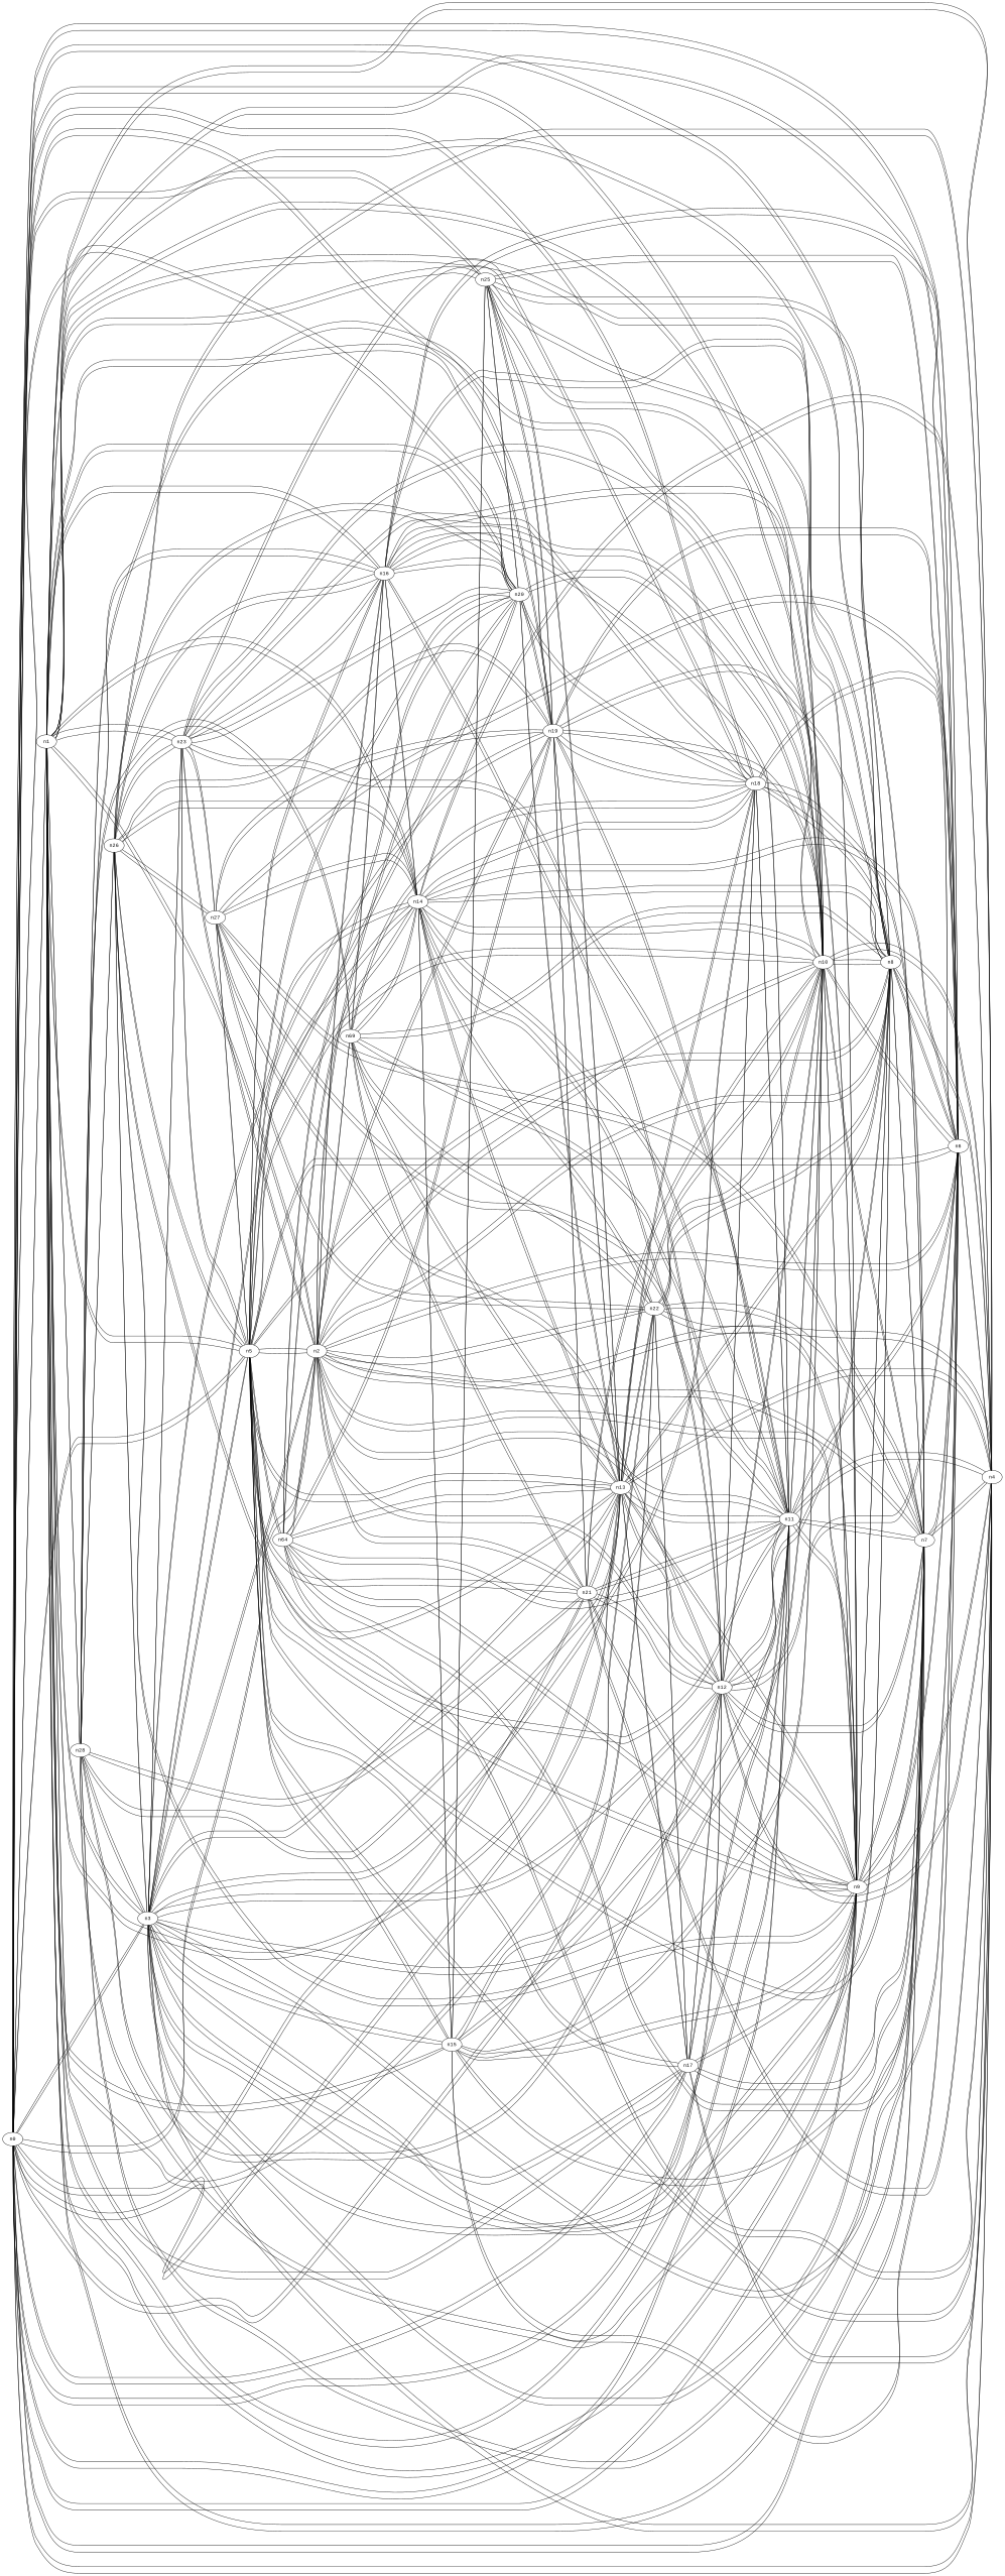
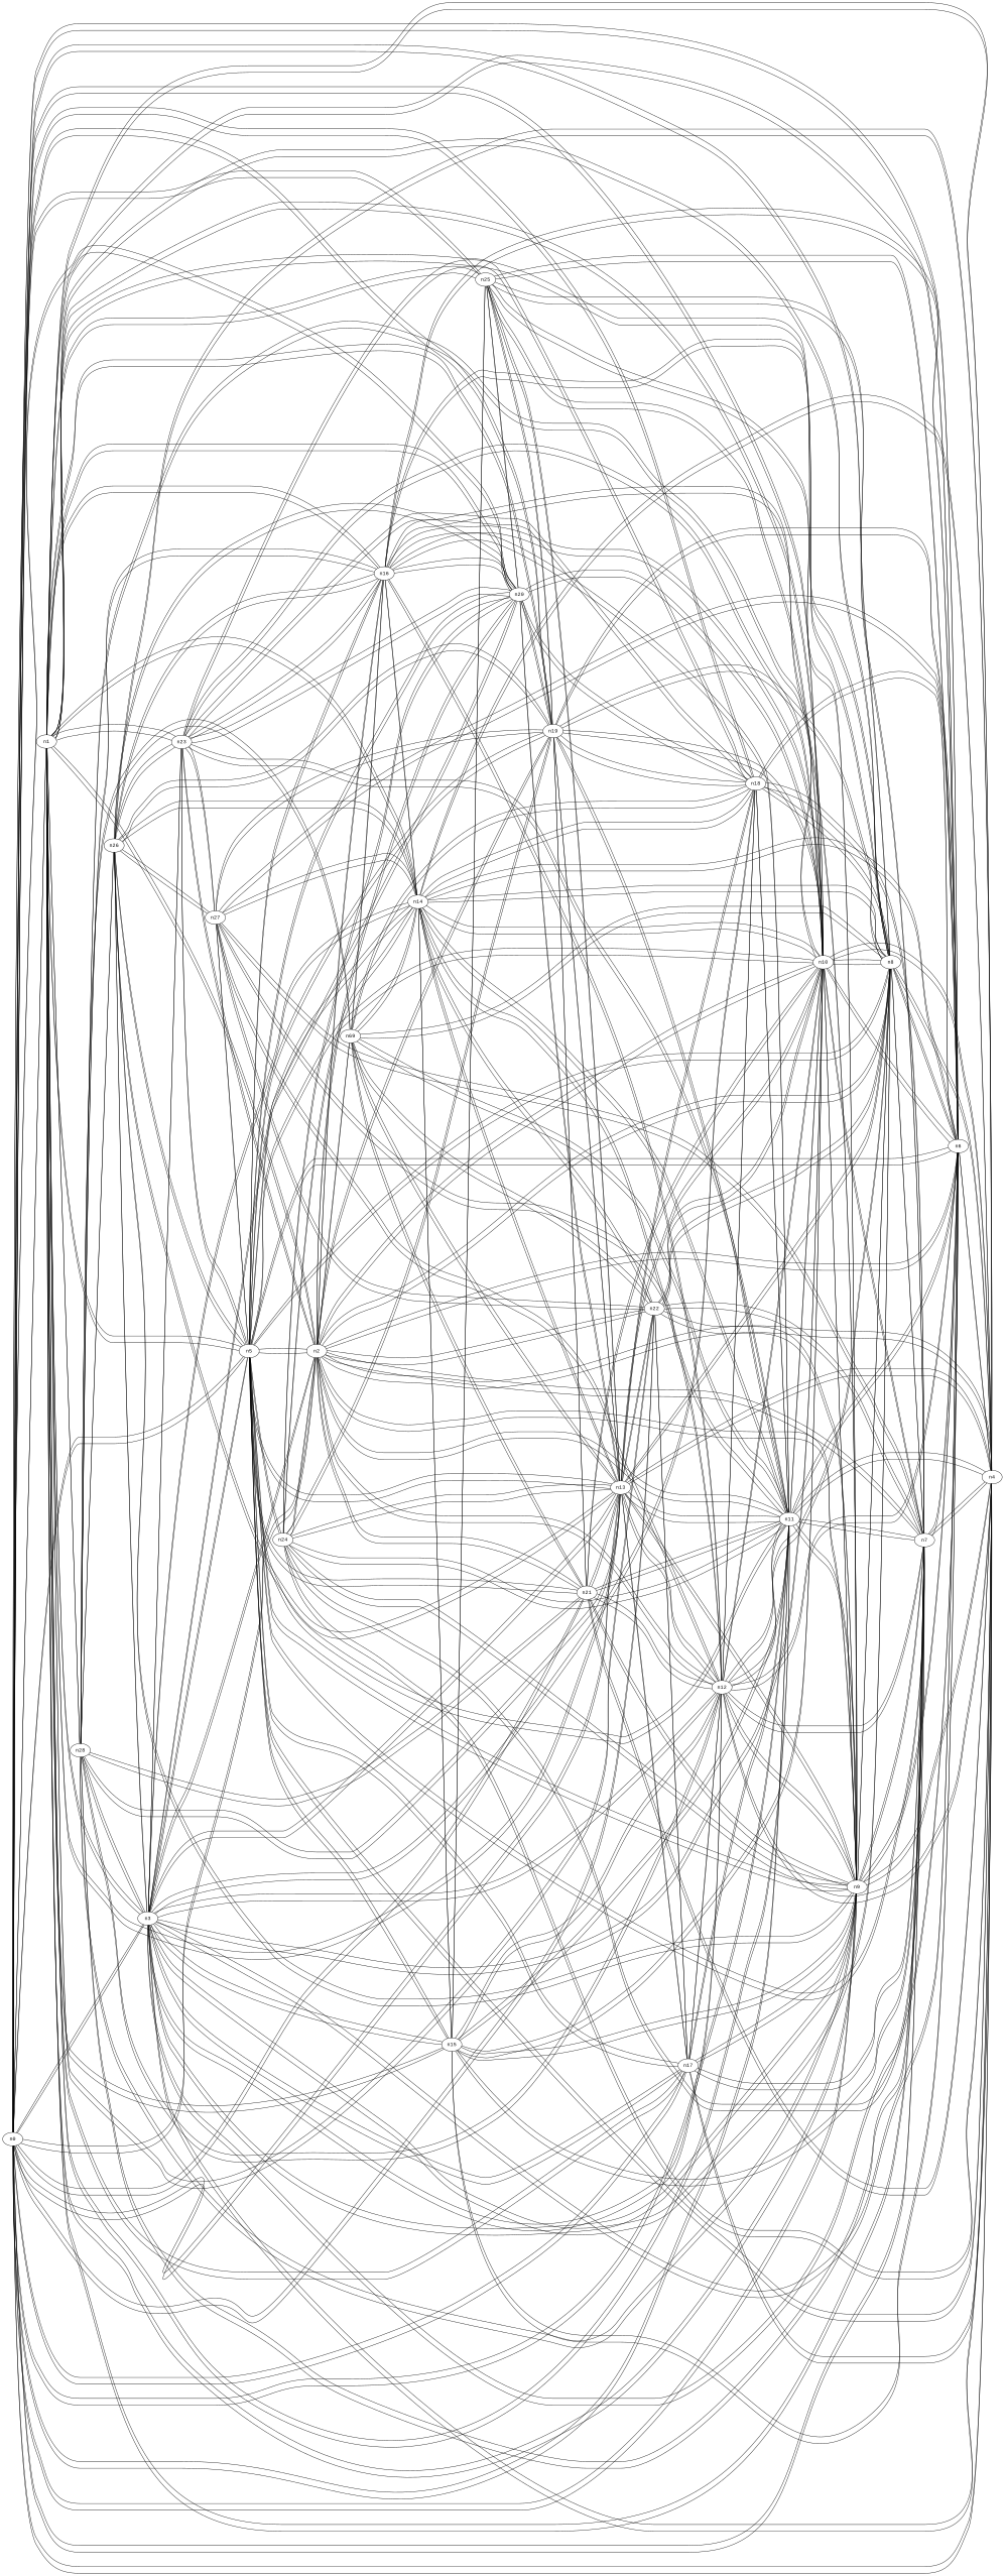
  graph {
    fontname="Liberation Mono"
    rankdir=LR
    node [fontname="Liberation Mono"]
    edge [fontname="Liberation Mono"]
    n0
    n1
    n2
    n3
    n4
    n5
    n6
    n7
    n8
    n9
    n10
    n11
    n12
    n13
    n17
    n18
    n19
    n20
    n21
    n22
    n25
    n14
    n15
    n16
    n23
    n28
-   n24 [label=n64]
+   n24
    n29 [label=n69]
    n26
    n27
    n0 -- n1
    n0 -- n2
    n0 -- n3
    n0 -- n4
    n0 -- n5
    n0 -- n6
    n0 -- n7
    n0 -- n8
    n0 -- n9
    n0 -- n10
    n0 -- n11
    n0 -- n12
    n0 -- n13
    n0 -- n17
    n0 -- n18
    n0 -- n19
    n0 -- n20
    n0 -- n21
    n0 -- n22
    n0 -- n25
    n1 -- n0
    n1 -- n2
    n1 -- n3
    n1 -- n4
    n1 -- n5
    n1 -- n6
    n1 -- n7
    n1 -- n8
    n1 -- n9
    n1 -- n10
    n1 -- n11
    n1 -- n13
    n1 -- n17
    n1 -- n18
    n1 -- n19
    n1 -- n20
    n1 -- n22
    n1 -- n25
    n1 -- n14
    n1 -- n15
    n1 -- n16
    n1 -- n23
    n1 -- n28
    n2 -- n0
    n2 -- n1
    n2 -- n3
    n2 -- n4
    n2 -- n5
    n2 -- n6
    n2 -- n7
    n2 -- n8
    n2 -- n9
    n2 -- n10
    n2 -- n11
    n2 -- n12
    n2 -- n19
    n2 -- n20
    n2 -- n21
    n2 -- n22
    n2 -- n16
    n2 -- n23
    n2 -- n24
    n2 -- n29
    n3 -- n0
    n3 -- n1
    n3 -- n2
    n3 -- n4
    n3 -- n5
    n3 -- n6
    n3 -- n7
    n3 -- n8
    n3 -- n9
    n3 -- n10
    n3 -- n11
    n3 -- n12
    n3 -- n13
    n3 -- n17
    n3 -- n18
    n3 -- n20
    n3 -- n14
    n3 -- n15
    n3 -- n23
    n3 -- n28
    n3 -- n26
    n4 -- n0
    n4 -- n1
    n4 -- n2
    n4 -- n3
    n4 -- n5
    n4 -- n6
    n4 -- n7
    n4 -- n8
    n4 -- n9
    n4 -- n10
    n4 -- n11
    n4 -- n12
    n4 -- n13
    n4 -- n17
    n4 -- n21
    n4 -- n14
    n4 -- n24
    n4 -- n26
    n5 -- n0
    n5 -- n1
    n5 -- n2
    n5 -- n3
    n5 -- n4
    n5 -- n6
    n5 -- n7
    n5 -- n8
    n5 -- n9
    n5 -- n10
    n5 -- n11
    n5 -- n13
    n5 -- n17
    n5 -- n19
    n5 -- n20
    n5 -- n21
    n5 -- n14
    n5 -- n15
    n5 -- n16
    n5 -- n23
    n5 -- n24
    n5 -- n26
    n5 -- n27
    n6 -- n0
    n6 -- n1
    n6 -- n2
    n6 -- n3
    n6 -- n4
    n6 -- n5
    n6 -- n7
    n6 -- n8
    n6 -- n9
    n6 -- n10
    n6 -- n11
    n6 -- n12
    n6 -- n18
    n6 -- n19
    n6 -- n25
    n6 -- n14
    n6 -- n15
    n6 -- n16
    n6 -- n24
    n6 -- n27
    n7 -- n0
    n7 -- n1
    n7 -- n2
    n7 -- n3
    n7 -- n4
    n7 -- n5
    n7 -- n6
    n7 -- n8
    n7 -- n9
    n7 -- n10
    n7 -- n11
    n7 -- n12
    n7 -- n17
    n7 -- n18
    n7 -- n22
    n7 -- n25
    n7 -- n15
    n7 -- n28
    n7 -- n27
    n8 -- n0
    n8 -- n1
    n8 -- n2
    n8 -- n3
    n8 -- n4
    n8 -- n5
    n8 -- n6
    n8 -- n7
    n8 -- n9
    n8 -- n10
    n8 -- n12
    n8 -- n13
    n8 -- n18
    n8 -- n19
    n8 -- n22
    n8 -- n14
    n8 -- n16
    n8 -- n23
    n8 -- n29
    n9 -- n0
    n9 -- n1
    n9 -- n2
    n9 -- n3
    n9 -- n4
    n9 -- n5
    n9 -- n6
    n9 -- n7
    n9 -- n8
    n9 -- n10
    n9 -- n11
    n9 -- n12
    n9 -- n13
    n9 -- n17
    n9 -- n21
    n9 -- n22
    n9 -- n25
    n9 -- n15
    n9 -- n16
    n9 -- n28
    n9 -- n24
    n9 -- n26
    n10 -- n0
    n10 -- n1
    n10 -- n2
    n10 -- n3
    n10 -- n4
    n10 -- n5
    n10 -- n6
    n10 -- n7
    n10 -- n8
    n10 -- n9
    n10 -- n11
    n10 -- n12
    n10 -- n13
    n10 -- n19
    n10 -- n20
    n10 -- n21
    n10 -- n22
    n10 -- n25
    n10 -- n14
    n10 -- n15
    n10 -- n16
    n10 -- n23
    n10 -- n28
    n11 -- n0
    n11 -- n1
    n11 -- n2
    n11 -- n3
    n11 -- n4
    n11 -- n5
    n11 -- n6
    n11 -- n7
    n11 -- n9
    n11 -- n10
    n11 -- n12
    n11 -- n13
    n11 -- n17
    n11 -- n18
    n11 -- n19
    n11 -- n21
    n11 -- n14
    n11 -- n15
    n11 -- n16
    n11 -- n23
    n11 -- n24
    n11 -- n29
    n11 -- n27
    n12 -- n0
    n12 -- n2
    n12 -- n3
    n12 -- n4
    n12 -- n6
    n12 -- n7
    n12 -- n8
    n12 -- n9
    n12 -- n10
    n12 -- n11
    n12 -- n13
    n12 -- n17
    n12 -- n18
    n12 -- n21
    n12 -- n14
    n12 -- n15
    n12 -- n16
    n12 -- n28
    n12 -- n27
    n13 -- n0
    n13 -- n1
    n13 -- n3
    n13 -- n4
    n13 -- n5
    n13 -- n8
    n13 -- n9
    n13 -- n10
    n13 -- n11
    n13 -- n12
    n13 -- n17
    n13 -- n18
    n13 -- n19
    n13 -- n20
    n13 -- n21
    n13 -- n22
    n13 -- n25
    n13 -- n14
    n13 -- n28
    n13 -- n24
    n13 -- n29
    n13 -- n26
    n17 -- n0
    n17 -- n1
    n17 -- n3
    n17 -- n4
    n17 -- n5
    n17 -- n7
    n17 -- n9
    n17 -- n11
    n17 -- n12
    n17 -- n13
    n17 -- n22
    n18 -- n0
    n18 -- n1
    n18 -- n3
    n18 -- n6
    n18 -- n7
    n18 -- n8
    n18 -- n11
    n18 -- n12
    n18 -- n13
    n18 -- n19
    n18 -- n20
    n18 -- n14
    n18 -- n23
    n18 -- n29
    n19 -- n0
    n19 -- n1
    n19 -- n2
    n19 -- n5
    n19 -- n6
    n19 -- n8
    n19 -- n10
    n19 -- n11
    n19 -- n13
    n19 -- n18
    n19 -- n20
    n19 -- n21
    n19 -- n25
    n19 -- n24
    n19 -- n26
    n19 -- n27
    n20 -- n0
    n20 -- n1
    n20 -- n2
    n20 -- n3
    n20 -- n5
    n20 -- n10
    n20 -- n13
    n20 -- n18
    n20 -- n19
    n20 -- n25
    n20 -- n16
    n20 -- n23
    n20 -- n24
    n20 -- n26
    n21 -- n0
    n21 -- n2
    n21 -- n4
    n21 -- n5
    n21 -- n9
    n21 -- n10
    n21 -- n11
    n21 -- n12
    n21 -- n13
    n21 -- n19
    n21 -- n28
    n21 -- n29
    n22 -- n0
    n22 -- n1
    n22 -- n2
    n22 -- n7
    n22 -- n8
    n22 -- n9
    n22 -- n10
    n22 -- n13
    n22 -- n17
    n22 -- n14
    n22 -- n29
    n22 -- n27
    n25 -- n0
    n25 -- n1
    n25 -- n6
    n25 -- n7
    n25 -- n9
    n25 -- n10
    n25 -- n13
    n25 -- n19
    n25 -- n20
    n25 -- n15
    n14 -- n1
    n14 -- n3
    n14 -- n4
    n14 -- n5
    n14 -- n6
    n14 -- n8
    n14 -- n10
    n14 -- n11
    n14 -- n12
    n14 -- n13
    n14 -- n18
    n14 -- n22
    n14 -- n15
    n14 -- n16
    n14 -- n24
    n14 -- n29
    n14 -- n26
    n14 -- n27
    n15 -- n1
    n15 -- n3
    n15 -- n5
    n15 -- n6
    n15 -- n7
    n15 -- n9
    n15 -- n10
    n15 -- n11
    n15 -- n12
    n15 -- n25
    n15 -- n14
    n16 -- n1
    n16 -- n2
    n16 -- n5
    n16 -- n6
    n16 -- n8
    n16 -- n9
    n16 -- n10
    n16 -- n11
    n16 -- n12
    n16 -- n20
    n16 -- n14
    n16 -- n23
    n16 -- n28
    n16 -- n29
    n16 -- n26
    n23 -- n1
    n23 -- n2
    n23 -- n3
    n23 -- n5
    n23 -- n8
    n23 -- n10
    n23 -- n11
    n23 -- n18
    n23 -- n20
    n23 -- n16
    n23 -- n26
    n23 -- n27
    n28 -- n1
    n28 -- n3
    n28 -- n7
    n28 -- n9
    n28 -- n10
    n28 -- n12
    n28 -- n13
    n28 -- n21
    n28 -- n16
    n28 -- n29
    n28 -- n26
    n24 -- n2
    n24 -- n4
    n24 -- n5
    n24 -- n6
    n24 -- n9
    n24 -- n11
    n24 -- n13
    n24 -- n19
    n24 -- n20
    n24 -- n14
    n29 -- n2
    n29 -- n8
    n29 -- n11
    n29 -- n13
    n29 -- n18
    n29 -- n21
    n29 -- n22
    n29 -- n14
    n29 -- n16
    n29 -- n28
    n26 -- n3
    n26 -- n4
    n26 -- n5
    n26 -- n9
    n26 -- n13
    n26 -- n19
    n26 -- n20
    n26 -- n14
    n26 -- n16
    n26 -- n23
    n26 -- n28
    n26 -- n27
    n27 -- n5
    n27 -- n6
    n27 -- n7
    n27 -- n11
    n27 -- n12
    n27 -- n19
    n27 -- n22
    n27 -- n14
    n27 -- n23
    n27 -- n26
  }
